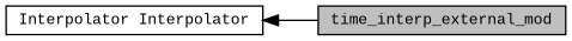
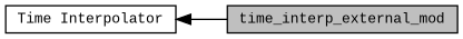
  digraph {
    rankdir=LR
    fontname="Liberation Mono"
    node [color=black fontname="Liberation Mono" fontsize=10 shape=box style=filled]
    n1 [fillcolor=grey75 fontcolor=black height=0.2 label=time_interp_external_mod width=0.4]
-   n2 [fillcolor=white height=0.2 label="Interpolator Interpolator" width=0.4]
+   n2 [fillcolor=white height=0.2 label="Time Interpolator" width=0.4]
    n2 -> n1 [dir=back fontname="Liberation Mono" fontsize=10 labelfontname=Helvetica labelfontsize=10 shape=plaintext style=solid]
  }
